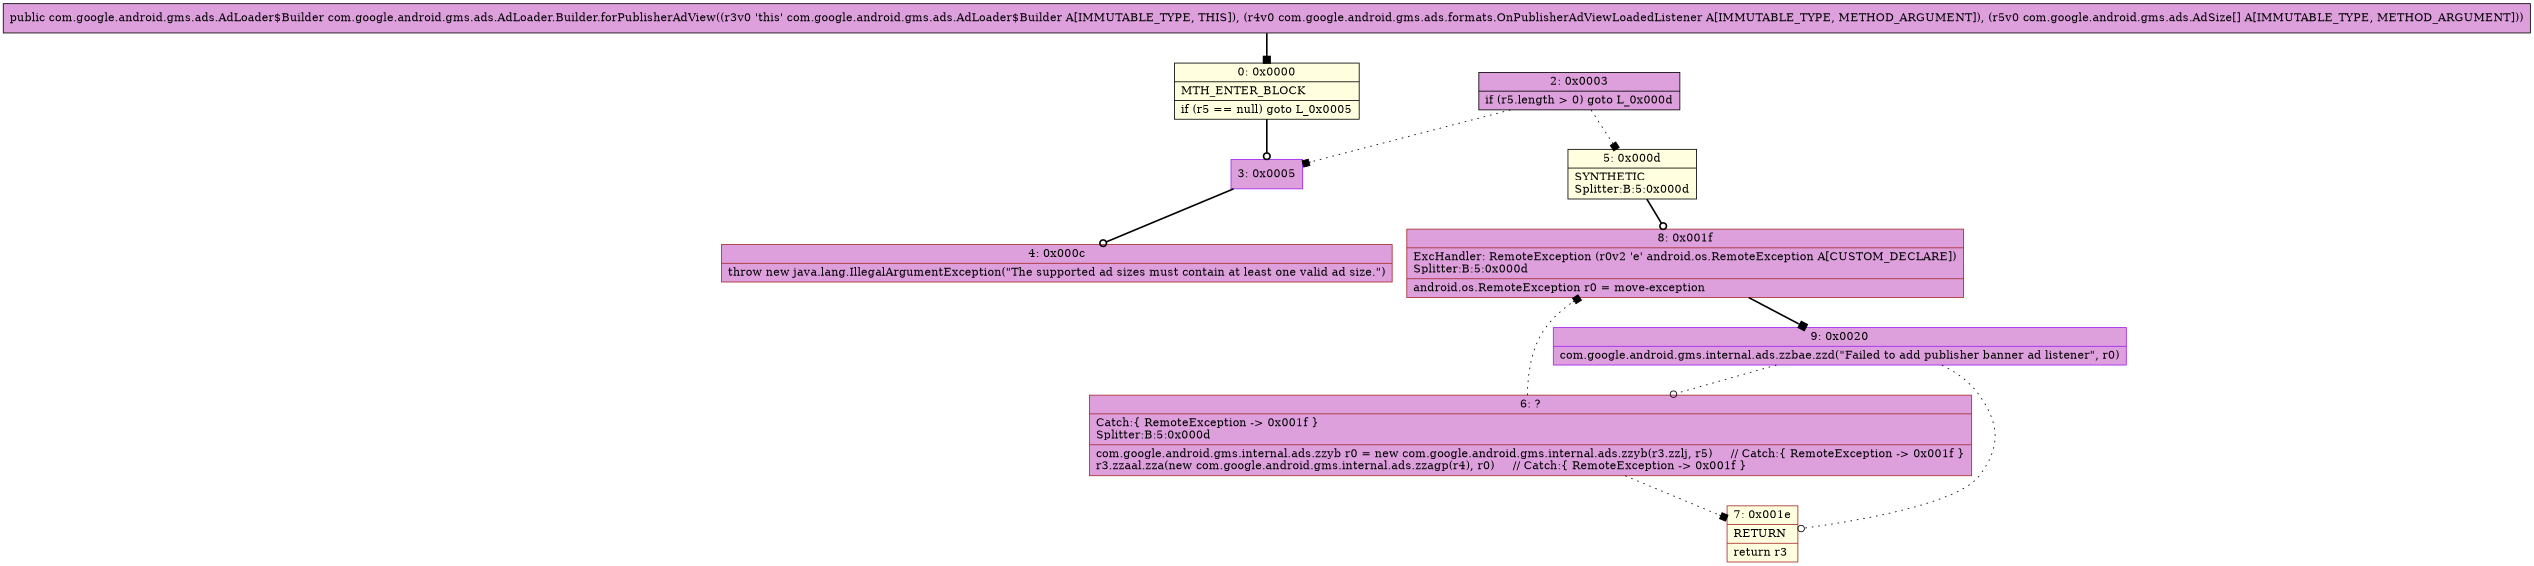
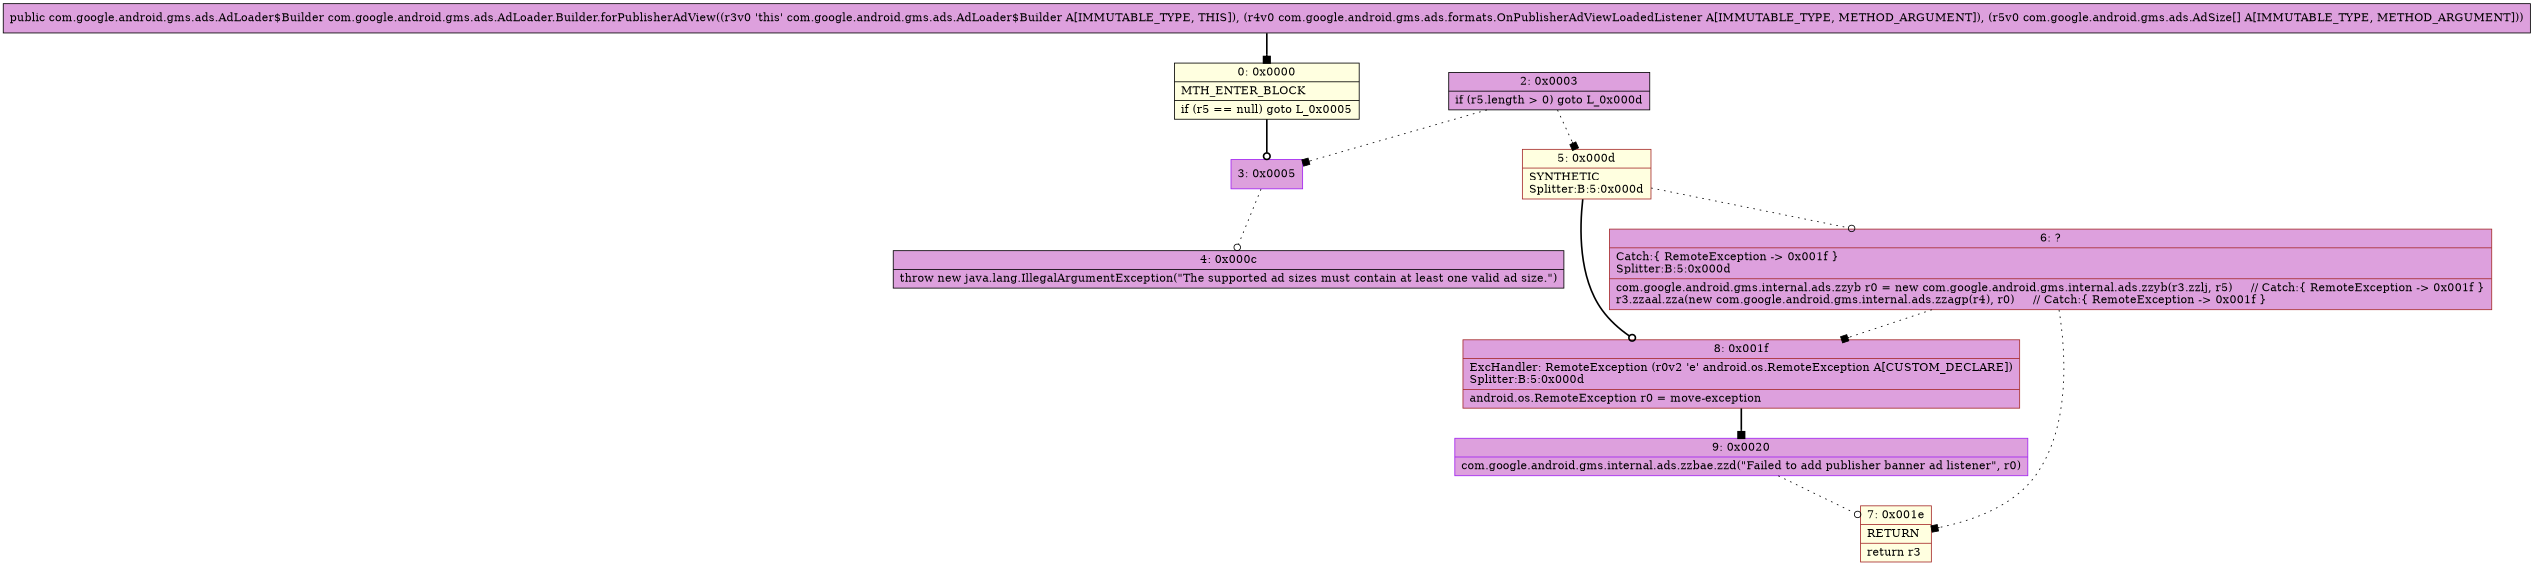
  digraph {
    node [color=black fillcolor=plum shape=record style=filled]
    edge [arrowhead=box style=dotted]
    n1 [fillcolor=lightyellow label="{0\:\ 0x0000|MTH_ENTER_BLOCK\l|if (r5 == null) goto L_0x0005\l}"]
    n2 [color=purple label="{3\:\ 0x0005}"]
-   n3 [color=brown label="{4\:\ 0x000c|throw new java.lang.IllegalArgumentException(\"The supported ad sizes must contain at least one valid ad size.\")\l}"]
+   n3 [label="{4\:\ 0x000c|throw new java.lang.IllegalArgumentException(\"The supported ad sizes must contain at least one valid ad size.\")\l}"]
    n4 [label="{2\:\ 0x0003|if (r5.length \> 0) goto L_0x000d\l}"]
-   n5 [fillcolor=lightyellow label="{5\:\ 0x000d|SYNTHETIC\lSplitter:B:5:0x000d\l}"]
+   n5 [color=brown fillcolor=lightyellow label="{5\:\ 0x000d|SYNTHETIC\lSplitter:B:5:0x000d\l}"]
    n6 [color=brown label="{6\:\ ?|Catch:\{ RemoteException \-\> 0x001f \}\lSplitter:B:5:0x000d\l|com.google.android.gms.internal.ads.zzyb r0 = new com.google.android.gms.internal.ads.zzyb(r3.zzlj, r5)     \/\/ Catch:\{ RemoteException \-\> 0x001f \}\lr3.zzaal.zza(new com.google.android.gms.internal.ads.zzagp(r4), r0)     \/\/ Catch:\{ RemoteException \-\> 0x001f \}\l}"]
    n7 [color=brown label="{8\:\ 0x001f|ExcHandler: RemoteException (r0v2 'e' android.os.RemoteException A[CUSTOM_DECLARE])\lSplitter:B:5:0x000d\l|android.os.RemoteException r0 = move\-exception\l}"]
    n8 [color=brown fillcolor=lightyellow label="{7\:\ 0x001e|RETURN\l|return r3\l}"]
    n9 [color=purple label="{9\:\ 0x0020|com.google.android.gms.internal.ads.zzbae.zzd(\"Failed to add publisher banner ad listener\", r0)\l}"]
    n10 [label="{public com.google.android.gms.ads.AdLoader$Builder com.google.android.gms.ads.AdLoader.Builder.forPublisherAdView((r3v0 'this' com.google.android.gms.ads.AdLoader$Builder A[IMMUTABLE_TYPE, THIS]), (r4v0 com.google.android.gms.ads.formats.OnPublisherAdViewLoadedListener A[IMMUTABLE_TYPE, METHOD_ARGUMENT]), (r5v0 com.google.android.gms.ads.AdSize[] A[IMMUTABLE_TYPE, METHOD_ARGUMENT])) }"]
    n1 -> n2 [arrowhead=odot style=bold]
-   n2 -> n3 [arrowhead=odot style=bold]
+   n2 -> n3 [arrowhead=odot]
    n4 -> n2
    n4 -> n5
-   n9 -> n6 [arrowhead=odot]
+   n5 -> n6 [arrowhead=odot]
    n5 -> n7 [arrowhead=odot style=bold]
    n6 -> n7
    n6 -> n8
    n7 -> n9 [style=bold]
    n9 -> n8 [arrowhead=odot]
    n10 -> n1 [style=bold]
  }
